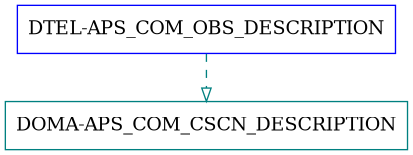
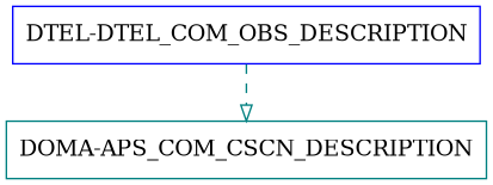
  digraph {
    node [shape=box]
-   "DTEL-APS_COM_OBS_DESCRIPTION" [color=blue]
+   "DTEL-APS_COM_OBS_DESCRIPTION" [color=blue label="DTEL-DTEL_COM_OBS_DESCRIPTION"]
    "DOMA-APS_COM_CSCN_DESCRIPTION" [color=teal]
    "DTEL-APS_COM_OBS_DESCRIPTION" -> "DOMA-APS_COM_CSCN_DESCRIPTION" [color=teal style=dashed arrowhead=onormal]
  }
